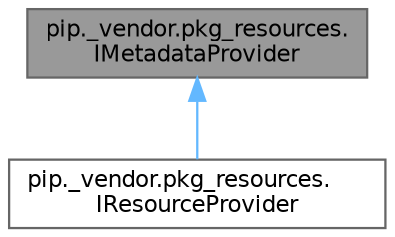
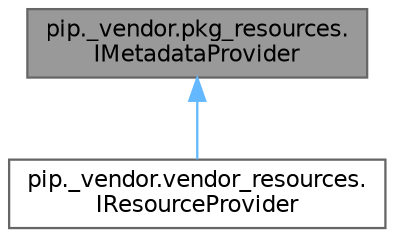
  digraph {
    node [color=gray40 fontname=Helvetica fontsize=10 shape=box style=filled]
    n1 [fillcolor=grey60 fontcolor=black height=0.2 label="pip._vendor.pkg_resources.\lIMetadataProvider" width=0.4]
-   n2 [fillcolor=white height=0.2 label="pip._vendor.pkg_resources.\lIResourceProvider" width=0.4]
+   n2 [fillcolor=white height=0.2 label="pip._vendor.vendor_resources.\lIResourceProvider" width=0.4]
    n1 -> n2 [color=steelblue1 dir=back fontname=Helvetica fontsize=10 labelfontname=Helvetica labelfontsize=10 style=solid]
  }
